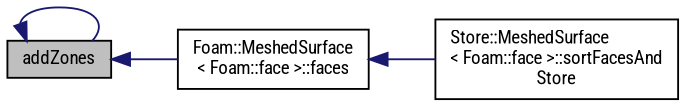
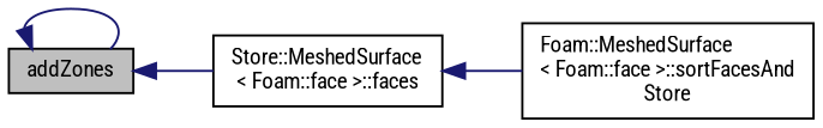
  digraph {
    fontname="Roboto Condensed"
    rankdir=LR
    node [color=black fontname="Roboto Condensed" fontsize=10 shape=record]
    edge [color=midnightblue dir=back fontname="Roboto Condensed" fontsize=10 labelfontname=Helvetica labelfontsize=10 style=solid]
    n1 [fillcolor=grey75 fontcolor=black height=0.2 label=addZones style=filled width=0.4]
-   n2 [height=0.2 label="Foam::MeshedSurface\l\< Foam::face \>::faces" width=0.4]
-   n3 [height=0.2 label="Store::MeshedSurface\l\< Foam::face \>::sortFacesAnd\lStore" width=0.4]
+   n2 [height=0.2 label="Store::MeshedSurface\l\< Foam::face \>::faces" width=0.4]
+   n3 [height=0.2 label="Foam::MeshedSurface\l\< Foam::face \>::sortFacesAnd\lStore" width=0.4]
    n1 -> n1
    n1 -> n2
    n2 -> n3
  }
